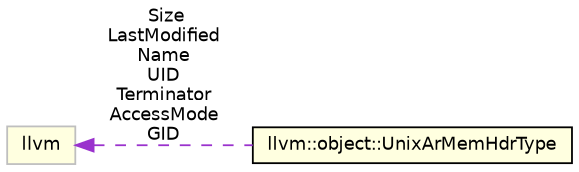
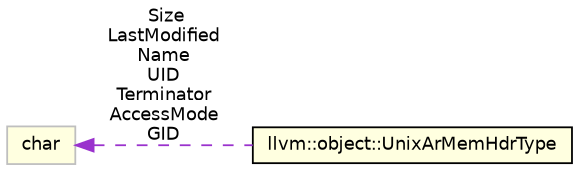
  digraph {
    rankdir=LR
    node [fillcolor=lightyellow fontname=Helvetica fontsize=10 shape=record style=filled]
    n1 [color=black fontcolor=black height=0.2 label="llvm::object::UnixArMemHdrType" width=0.4]
-   n2 [color=grey75 height=0.2 label=llvm width=0.4]
+   n2 [color=grey75 height=0.2 label=char width=0.4]
    n2 -> n1 [color=darkorchid3 dir=back fontname=Helvetica fontsize=10 label=" Size\nLastModified\nName\nUID\nTerminator\nAccessMode\nGID" labelfontname=Helvetica labelfontsize=10 style=dashed]
  }
